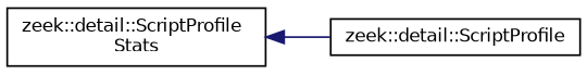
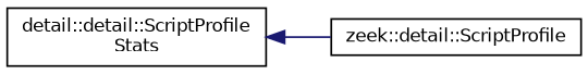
  digraph {
    rankdir=LR
    node [color=black fillcolor=white fontname=Helvetica fontsize=10 shape=record style=filled]
-   n1 [height=0.2 label="zeek::detail::ScriptProfile\lStats" width=0.4]
+   n1 [height=0.2 label="detail::detail::ScriptProfile\lStats" width=0.4]
    n2 [height=0.2 label="zeek::detail::ScriptProfile" width=0.4]
    n1 -> n2 [color=midnightblue dir=back fontname=Helvetica fontsize=10 labelfontname=Helvetica labelfontsize=10 style=solid]
  }
